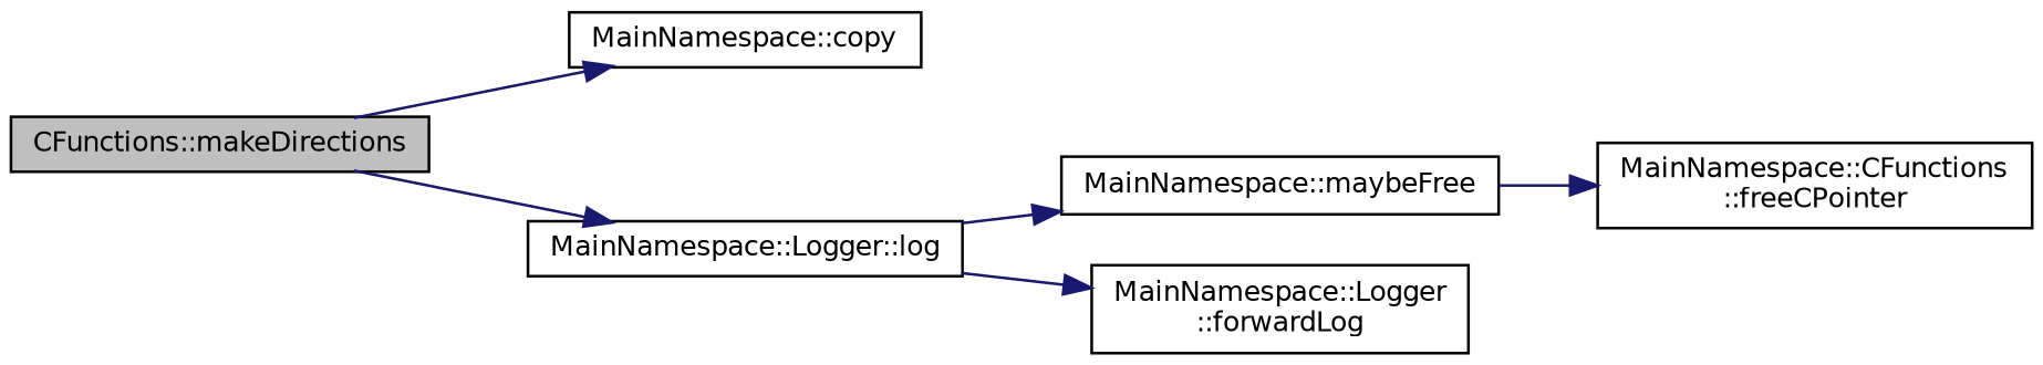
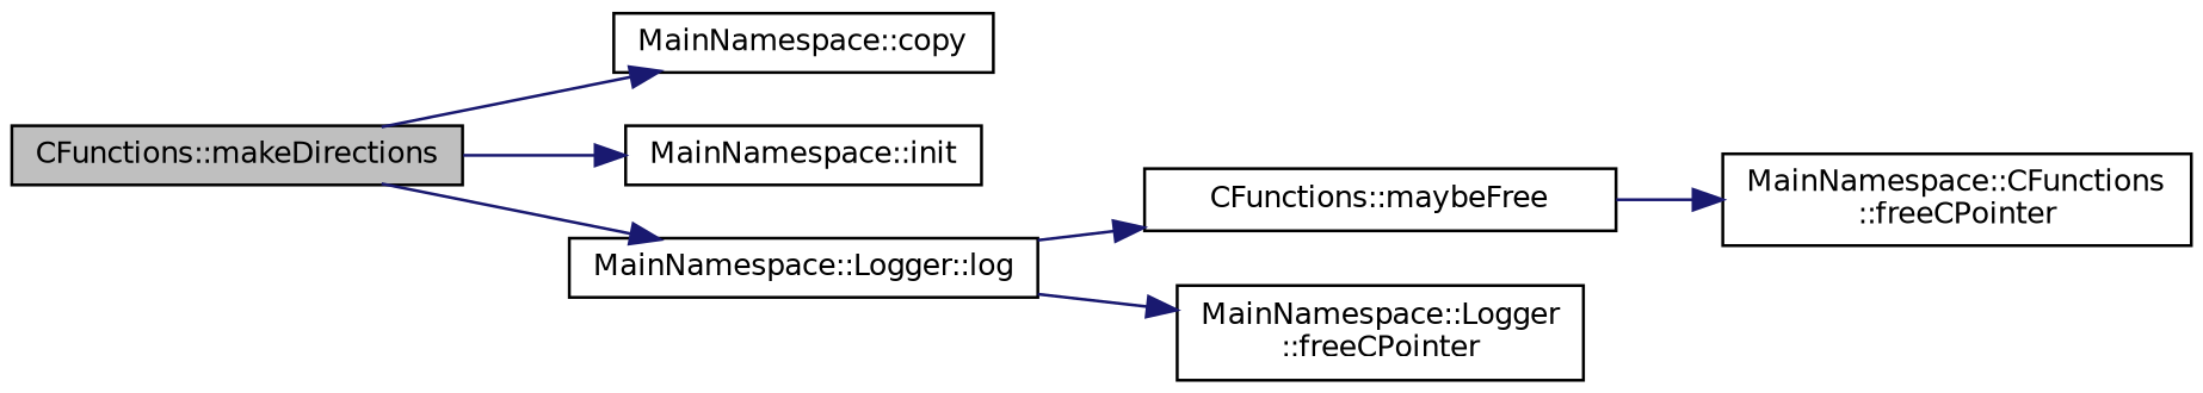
  digraph {
    rankdir=LR
    node [color=black fillcolor=white fontname=Helvetica fontsize=10 shape=record style=filled]
    edge [color=midnightblue fontname=Helvetica fontsize=10 labelfontname=Helvetica labelfontsize=10 style=solid]
    n1 [fillcolor=grey75 fontcolor=black height=0.2 label="CFunctions::makeDirections" width=0.4]
    n2 [height=0.2 label="MainNamespace::copy" width=0.4]
+   n3 [height=0.2 label="MainNamespace::init" width=0.4]
    n4 [height=0.2 label="MainNamespace::Logger::log" width=0.4]
-   n5 [height=0.2 label="MainNamespace::maybeFree" width=0.4]
-   n6 [height=0.2 label="MainNamespace::Logger\l::forwardLog" width=0.4]
+   n5 [height=0.2 label="CFunctions::maybeFree" width=0.4]
+   n6 [height=0.2 label="MainNamespace::Logger\l::freeCPointer" width=0.4]
    n7 [height=0.2 label="MainNamespace::CFunctions\l::freeCPointer" width=0.4]
    n1 -> n2
+   n1 -> n3
    n1 -> n4
    n4 -> n5
    n4 -> n6
    n5 -> n7
  }
